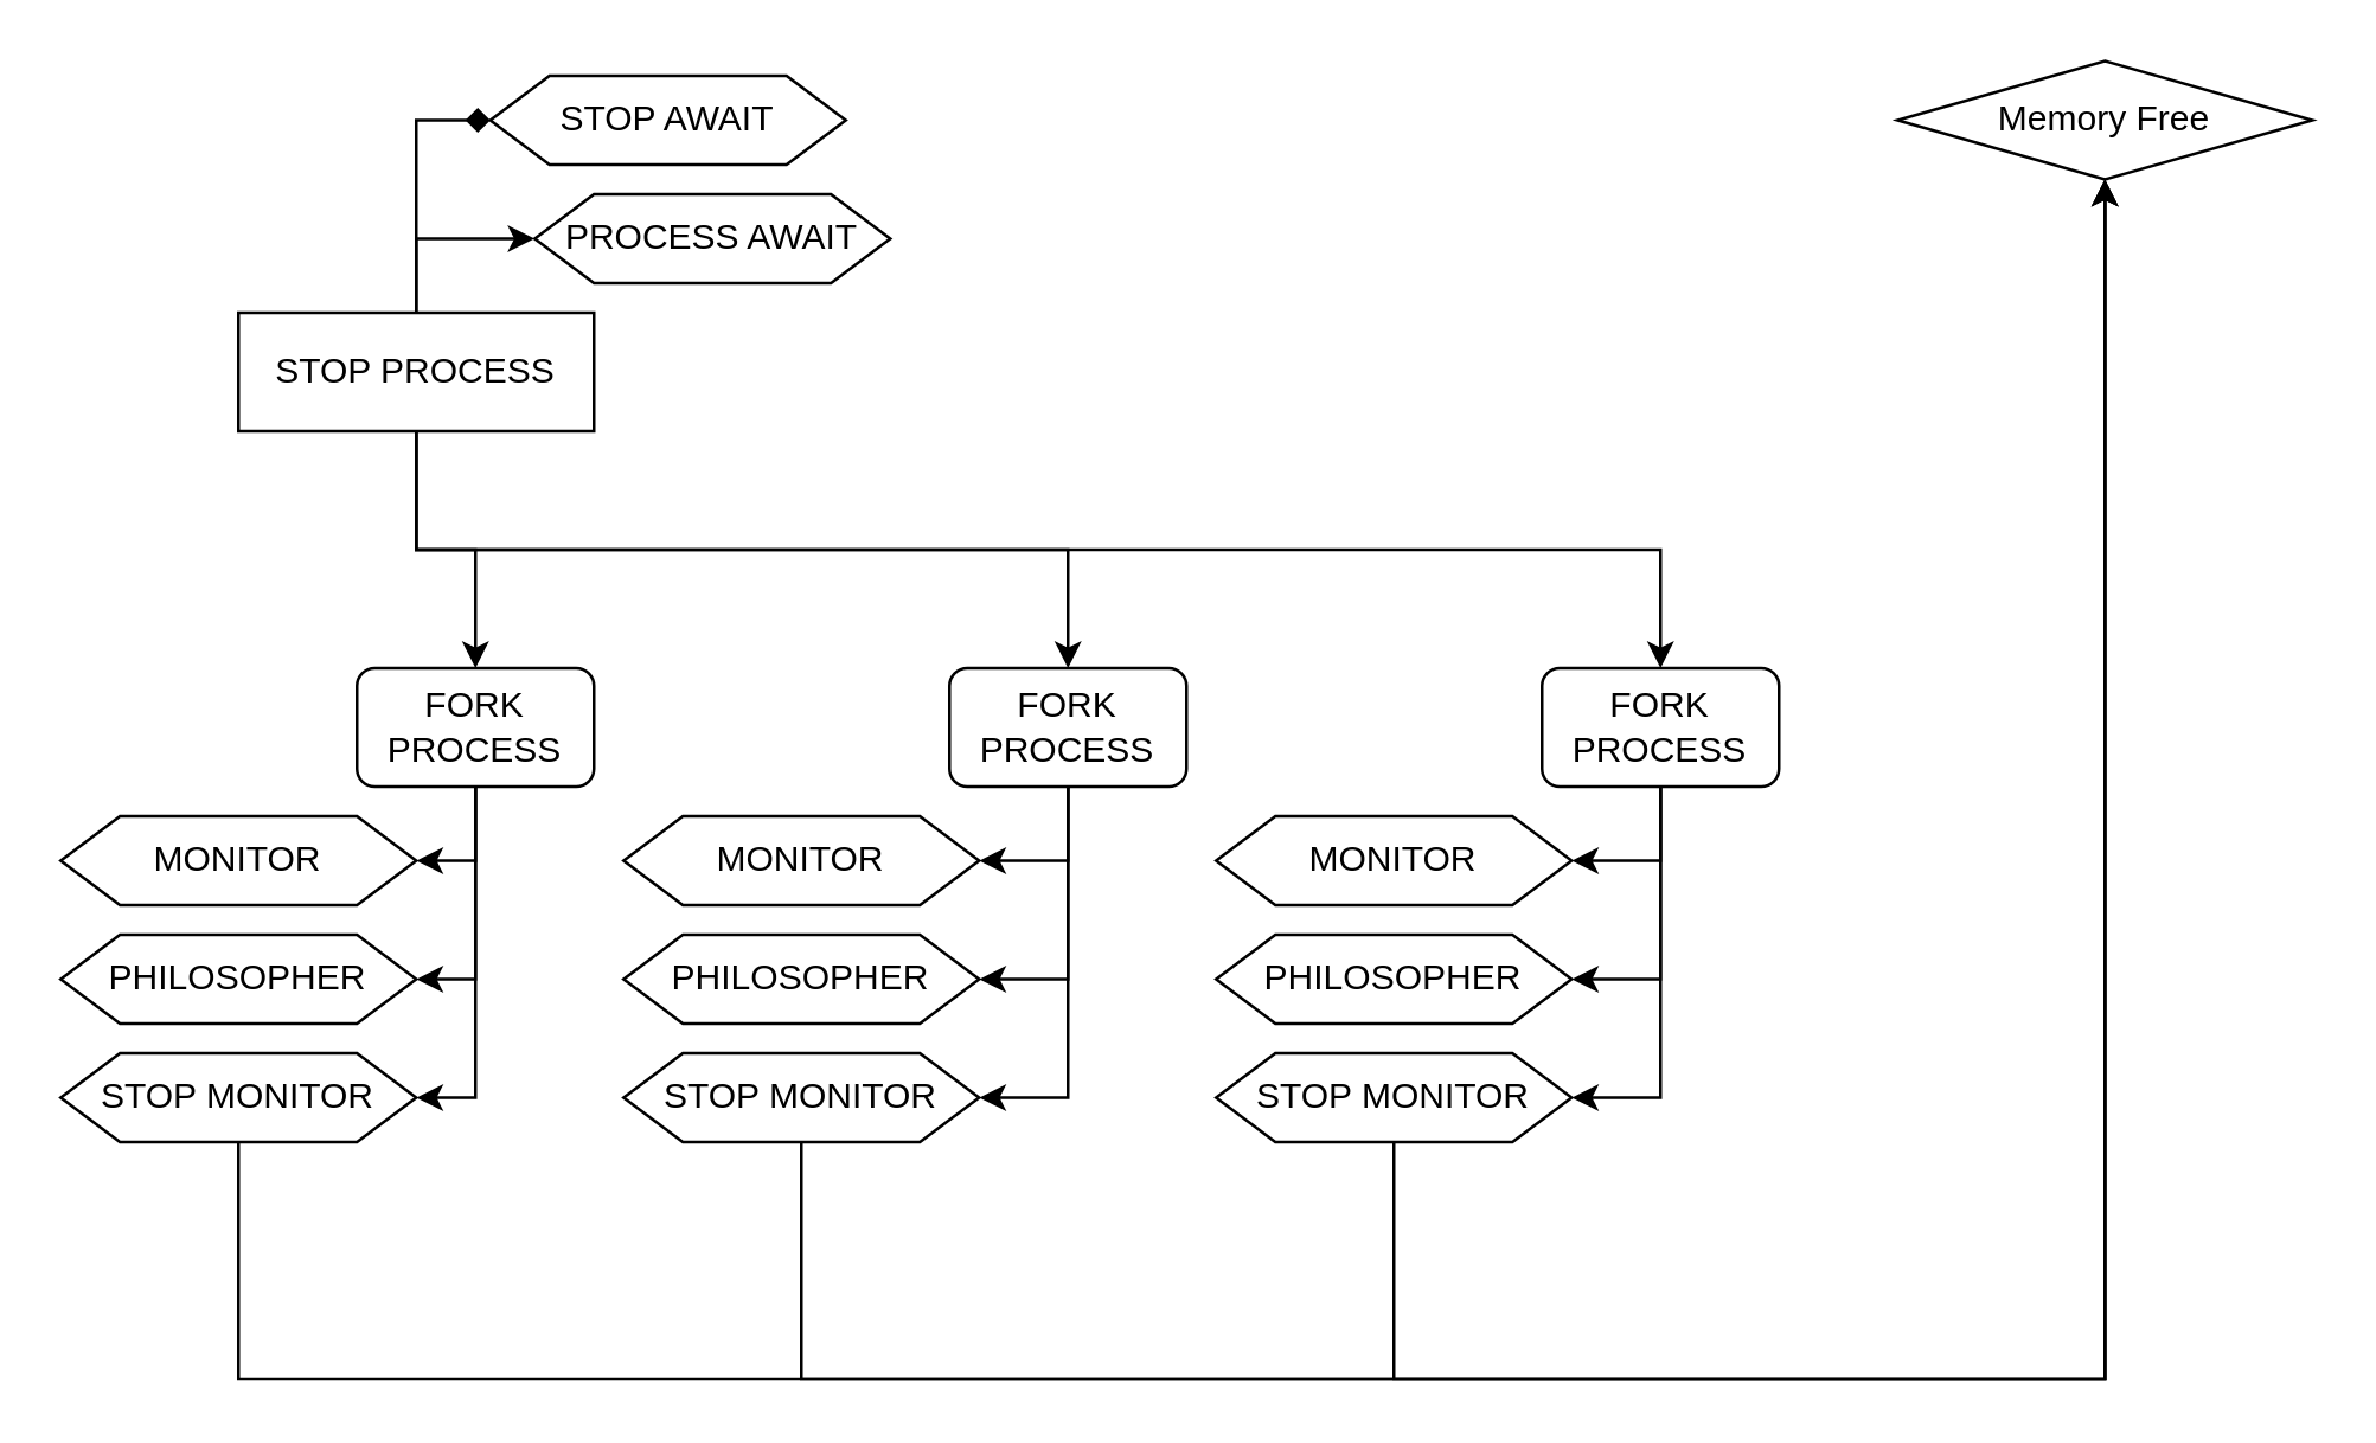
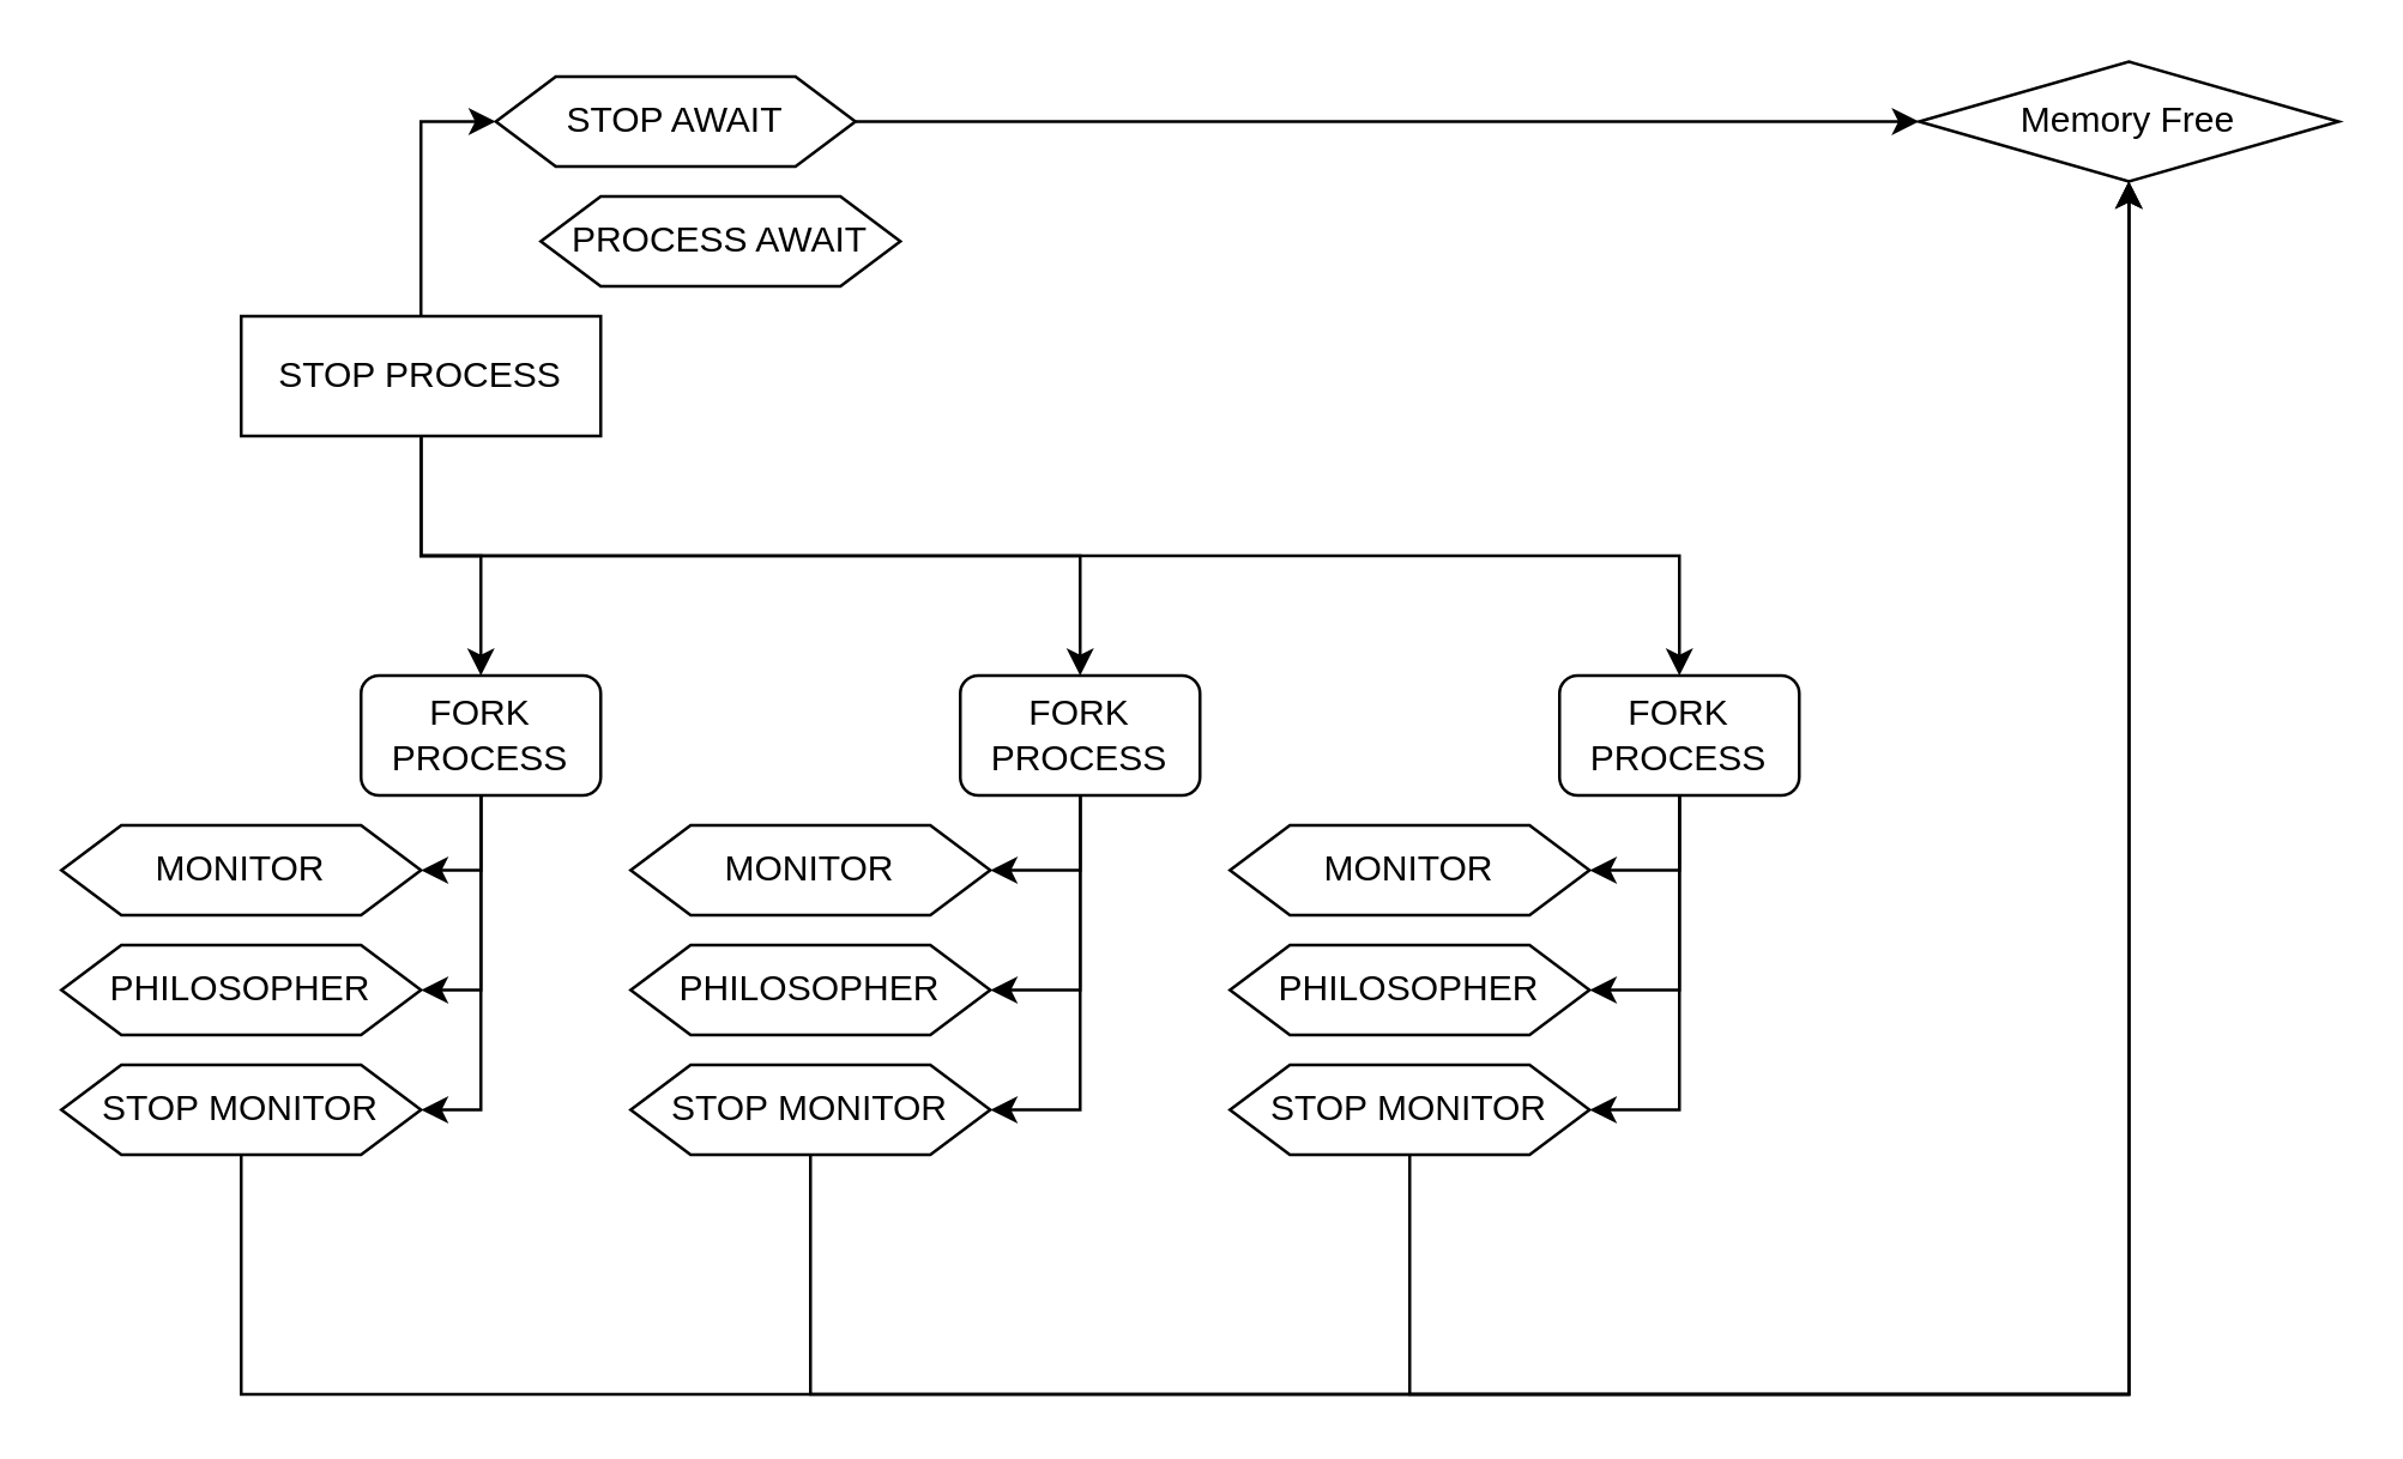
  <mxCell id="0" />
  <mxCell id="1" parent="0" />
  <mxCell id="2" style="edgeStyle=orthogonalEdgeStyle;rounded=0;orthogonalLoop=1;jettySize=auto;html=1;entryX=0.5;entryY=0;entryDx=0;entryDy=0;" parent="1" source="7" target="11" edge="1"><mxGeometry relative="1" as="geometry"><Array as="points"><mxPoint x="140" y="185" /><mxPoint x="160" y="185" /></Array></mxGeometry></mxCell>
  <mxCell id="3" style="edgeStyle=orthogonalEdgeStyle;rounded=0;orthogonalLoop=1;jettySize=auto;html=1;exitX=0.5;exitY=1;exitDx=0;exitDy=0;entryX=0.5;entryY=0;entryDx=0;entryDy=0;" parent="1" source="7" target="15" edge="1"><mxGeometry relative="1" as="geometry" /></mxCell>
  <mxCell id="4" style="edgeStyle=orthogonalEdgeStyle;rounded=0;orthogonalLoop=1;jettySize=auto;html=1;entryX=0.5;entryY=0;entryDx=0;entryDy=0;" parent="1" source="7" target="19" edge="1"><mxGeometry relative="1" as="geometry"><Array as="points"><mxPoint x="140" y="185" /><mxPoint x="560" y="185" /></Array></mxGeometry></mxCell>
- <mxCell id="5" style="edgeStyle=orthogonalEdgeStyle;rounded=0;orthogonalLoop=1;jettySize=auto;html=1;entryX=0;entryY=0.5;entryDx=0;entryDy=0;" parent="1" source="7" target="32" edge="1"><mxGeometry relative="1" as="geometry" /></mxCell>
- <mxCell id="6" style="edgeStyle=orthogonalEdgeStyle;rounded=0;orthogonalLoop=1;jettySize=auto;html=1;exitX=0.5;exitY=0;exitDx=0;exitDy=0;entryX=0;entryY=0.5;entryDx=0;entryDy=0;endArrow=diamond;" parent="1" source="7" target="34" edge="1"><mxGeometry relative="1" as="geometry" /></mxCell>
+ <mxCell id="6" style="edgeStyle=orthogonalEdgeStyle;rounded=0;orthogonalLoop=1;jettySize=auto;html=1;exitX=0.5;exitY=0;exitDx=0;exitDy=0;entryX=0;entryY=0.5;entryDx=0;entryDy=0;" parent="1" source="7" target="34" edge="1"><mxGeometry relative="1" as="geometry" /></mxCell>
  <mxCell id="7" value="STOP PROCESS" style="rounded=0;whiteSpace=wrap;html=1;" parent="1" vertex="1"><mxGeometry x="80" y="105" width="120" height="40" as="geometry" /></mxCell>
  <mxCell id="8" style="edgeStyle=orthogonalEdgeStyle;rounded=0;orthogonalLoop=1;jettySize=auto;html=1;entryX=1;entryY=0.5;entryDx=0;entryDy=0;" parent="1" source="11" target="20" edge="1"><mxGeometry relative="1" as="geometry" /></mxCell>
  <mxCell id="9" style="edgeStyle=orthogonalEdgeStyle;rounded=0;orthogonalLoop=1;jettySize=auto;html=1;exitX=0.5;exitY=1;exitDx=0;exitDy=0;entryX=1;entryY=0.5;entryDx=0;entryDy=0;" parent="1" source="11" target="21" edge="1"><mxGeometry relative="1" as="geometry" /></mxCell>
  <mxCell id="10" style="edgeStyle=orthogonalEdgeStyle;rounded=0;orthogonalLoop=1;jettySize=auto;html=1;exitX=0.5;exitY=1;exitDx=0;exitDy=0;entryX=1;entryY=0.5;entryDx=0;entryDy=0;" parent="1" source="11" target="23" edge="1"><mxGeometry relative="1" as="geometry" /></mxCell>
  <mxCell id="11" value="FORK PROCESS" style="rounded=1;whiteSpace=wrap;html=1;" parent="1" vertex="1"><mxGeometry x="120" y="225" width="80" height="40" as="geometry" /></mxCell>
  <mxCell id="12" style="edgeStyle=orthogonalEdgeStyle;rounded=0;orthogonalLoop=1;jettySize=auto;html=1;entryX=1;entryY=0.5;entryDx=0;entryDy=0;" parent="1" source="15" target="24" edge="1"><mxGeometry relative="1" as="geometry" /></mxCell>
  <mxCell id="13" style="edgeStyle=orthogonalEdgeStyle;rounded=0;orthogonalLoop=1;jettySize=auto;html=1;exitX=0.5;exitY=1;exitDx=0;exitDy=0;entryX=1;entryY=0.5;entryDx=0;entryDy=0;" parent="1" source="15" target="25" edge="1"><mxGeometry relative="1" as="geometry" /></mxCell>
  <mxCell id="14" style="edgeStyle=orthogonalEdgeStyle;rounded=0;orthogonalLoop=1;jettySize=auto;html=1;exitX=0.5;exitY=1;exitDx=0;exitDy=0;entryX=1;entryY=0.5;entryDx=0;entryDy=0;" parent="1" source="15" target="27" edge="1"><mxGeometry relative="1" as="geometry" /></mxCell>
  <mxCell id="15" value="&lt;span&gt;FORK PROCESS&lt;/span&gt;" style="rounded=1;whiteSpace=wrap;html=1;" parent="1" vertex="1"><mxGeometry x="320" y="225" width="80" height="40" as="geometry" /></mxCell>
  <mxCell id="16" style="edgeStyle=orthogonalEdgeStyle;rounded=0;orthogonalLoop=1;jettySize=auto;html=1;entryX=1;entryY=0.5;entryDx=0;entryDy=0;" parent="1" source="19" target="28" edge="1"><mxGeometry relative="1" as="geometry" /></mxCell>
  <mxCell id="17" style="edgeStyle=orthogonalEdgeStyle;rounded=0;orthogonalLoop=1;jettySize=auto;html=1;entryX=1;entryY=0.5;entryDx=0;entryDy=0;" parent="1" source="19" target="29" edge="1"><mxGeometry relative="1" as="geometry" /></mxCell>
  <mxCell id="18" style="edgeStyle=orthogonalEdgeStyle;rounded=0;orthogonalLoop=1;jettySize=auto;html=1;entryX=1;entryY=0.5;entryDx=0;entryDy=0;" parent="1" source="19" target="31" edge="1"><mxGeometry relative="1" as="geometry" /></mxCell>
  <mxCell id="19" value="&lt;span&gt;FORK PROCESS&lt;/span&gt;" style="rounded=1;whiteSpace=wrap;html=1;" parent="1" vertex="1"><mxGeometry x="520" y="225" width="80" height="40" as="geometry" /></mxCell>
  <mxCell id="20" value="MONITOR" style="shape=hexagon;perimeter=hexagonPerimeter2;whiteSpace=wrap;html=1;fixedSize=1;" parent="1" vertex="1"><mxGeometry x="20" y="275" width="120" height="30" as="geometry" /></mxCell>
  <mxCell id="21" value="PHILOSOPHER" style="shape=hexagon;perimeter=hexagonPerimeter2;whiteSpace=wrap;html=1;fixedSize=1;" parent="1" vertex="1"><mxGeometry x="20" y="315" width="120" height="30" as="geometry" /></mxCell>
  <mxCell id="22" style="edgeStyle=orthogonalEdgeStyle;rounded=0;orthogonalLoop=1;jettySize=auto;html=1;entryX=0.5;entryY=1;entryDx=0;entryDy=0;" parent="1" source="23" target="35" edge="1"><mxGeometry relative="1" as="geometry"><Array as="points"><mxPoint x="80" y="465" /><mxPoint x="710" y="465" /></Array></mxGeometry></mxCell>
  <mxCell id="23" value="STOP MONITOR" style="shape=hexagon;perimeter=hexagonPerimeter2;whiteSpace=wrap;html=1;fixedSize=1;" parent="1" vertex="1"><mxGeometry x="20" y="355" width="120" height="30" as="geometry" /></mxCell>
  <mxCell id="24" value="MONITOR" style="shape=hexagon;perimeter=hexagonPerimeter2;whiteSpace=wrap;html=1;fixedSize=1;" parent="1" vertex="1"><mxGeometry x="210" y="275" width="120" height="30" as="geometry" /></mxCell>
  <mxCell id="25" value="PHILOSOPHER" style="shape=hexagon;perimeter=hexagonPerimeter2;whiteSpace=wrap;html=1;fixedSize=1;" parent="1" vertex="1"><mxGeometry x="210" y="315" width="120" height="30" as="geometry" /></mxCell>
  <mxCell id="26" style="edgeStyle=orthogonalEdgeStyle;rounded=0;orthogonalLoop=1;jettySize=auto;html=1;entryX=0.5;entryY=1;entryDx=0;entryDy=0;" parent="1" source="27" target="35" edge="1"><mxGeometry relative="1" as="geometry"><Array as="points"><mxPoint x="270" y="465" /><mxPoint x="710" y="465" /></Array></mxGeometry></mxCell>
  <mxCell id="27" value="STOP MONITOR" style="shape=hexagon;perimeter=hexagonPerimeter2;whiteSpace=wrap;html=1;fixedSize=1;" parent="1" vertex="1"><mxGeometry x="210" y="355" width="120" height="30" as="geometry" /></mxCell>
  <mxCell id="28" value="MONITOR" style="shape=hexagon;perimeter=hexagonPerimeter2;whiteSpace=wrap;html=1;fixedSize=1;" parent="1" vertex="1"><mxGeometry x="410" y="275" width="120" height="30" as="geometry" /></mxCell>
  <mxCell id="29" value="PHILOSOPHER" style="shape=hexagon;perimeter=hexagonPerimeter2;whiteSpace=wrap;html=1;fixedSize=1;" parent="1" vertex="1"><mxGeometry x="410" y="315" width="120" height="30" as="geometry" /></mxCell>
  <mxCell id="30" style="edgeStyle=orthogonalEdgeStyle;rounded=0;orthogonalLoop=1;jettySize=auto;html=1;entryX=0.5;entryY=1;entryDx=0;entryDy=0;" parent="1" source="31" target="35" edge="1"><mxGeometry relative="1" as="geometry"><Array as="points"><mxPoint x="470" y="465" /><mxPoint x="710" y="465" /></Array></mxGeometry></mxCell>
  <mxCell id="31" value="STOP MONITOR" style="shape=hexagon;perimeter=hexagonPerimeter2;whiteSpace=wrap;html=1;fixedSize=1;" parent="1" vertex="1"><mxGeometry x="410" y="355" width="120" height="30" as="geometry" /></mxCell>
  <mxCell id="32" value="PROCESS AWAIT" style="shape=hexagon;perimeter=hexagonPerimeter2;whiteSpace=wrap;html=1;fixedSize=1;" parent="1" vertex="1"><mxGeometry x="180" y="65" width="120" height="30" as="geometry" /></mxCell>
+ <mxCell id="33" style="edgeStyle=orthogonalEdgeStyle;rounded=0;orthogonalLoop=1;jettySize=auto;html=1;entryX=0;entryY=0.5;entryDx=0;entryDy=0;" parent="1" source="34" target="35" edge="1"><mxGeometry relative="1" as="geometry" /></mxCell>
  <mxCell id="34" value="STOP AWAIT" style="shape=hexagon;perimeter=hexagonPerimeter2;whiteSpace=wrap;html=1;fixedSize=1;size=20.0;" parent="1" vertex="1"><mxGeometry x="165" y="25" width="120" height="30" as="geometry" /></mxCell>
  <mxCell id="35" value="Memory Free" style="rhombus;whiteSpace=wrap;html=1;" parent="1" vertex="1"><mxGeometry x="640" y="20" width="140" height="40" as="geometry" /></mxCell>
